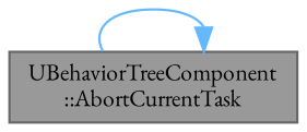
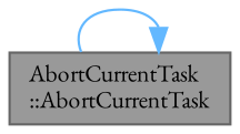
  digraph {
    rankdir=LR
    fontname="EB Garamond"
-   n1 [color=gray40 fillcolor=grey60 fontcolor=black fontname="EB Garamond" fontsize=10 height=0.2 label="UBehaviorTreeComponent\l::AbortCurrentTask" shape=box style=filled width=0.4]
+   n1 [color=gray40 fillcolor=grey60 fontcolor=black fontname="EB Garamond" fontsize=10 height=0.2 label="AbortCurrentTask\l::AbortCurrentTask" shape=box style=filled width=0.4]
    n1 -> n1 [color=steelblue1 fontname="EB Garamond" fontsize=10 labelfontname=Helvetica labelfontsize=10 style=solid]
  }
